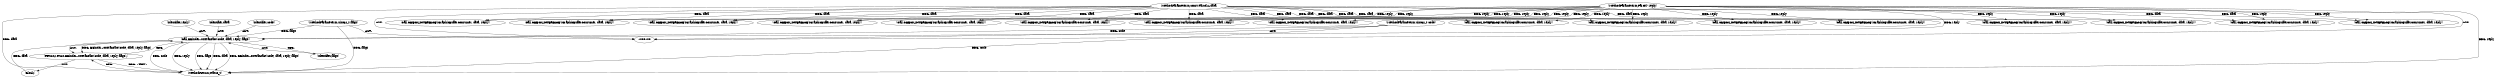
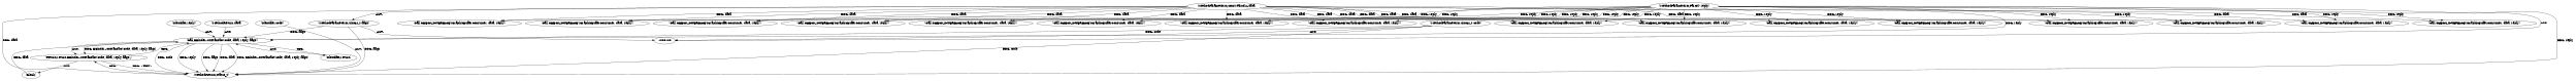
  digraph {
    n1 [label="(Call,BBinder::onTransact(code, data, reply, flags))"]
    n2 [label="(Return,return BBinder::onTransact(code, data, reply, flags);)"]
-   n3 [label="(Identifier,flags)"]
+   n3 [label="(Identifier,return)"]
    n4 [label="(MethodReturn,status_t)"]
    n5 [label="(Block,)"]
    n6 [label="(MethodParameterIn,uint32_t code)"]
    1000100
    n8 [label="(MethodParameterIn,const Parcel& data)"]
    n9 [label="(Call,CHECK_INTERFACE(IGraphicBufferConsumer, data, reply))"]
    n10 [label="(Call,CHECK_INTERFACE(IGraphicBufferConsumer, data, reply))"]
    n11 [label="(Call,CHECK_INTERFACE(IGraphicBufferConsumer, data, reply))"]
    n12 [label="(Call,CHECK_INTERFACE(IGraphicBufferConsumer, data, reply))"]
    n13 [label="(Call,CHECK_INTERFACE(IGraphicBufferConsumer, data, reply))"]
    n14 [label="(Call,CHECK_INTERFACE(IGraphicBufferConsumer, data, reply))"]
    n15 [label="(Call,CHECK_INTERFACE(IGraphicBufferConsumer, data, reply))"]
    n16 [label="(Call,CHECK_INTERFACE(IGraphicBufferConsumer, data, reply))"]
    n17 [label="(Call,CHECK_INTERFACE(IGraphicBufferConsumer, data, reply))"]
    n18 [label="(Call,CHECK_INTERFACE(IGraphicBufferConsumer, data, reply))"]
    n19 [label="(Call,CHECK_INTERFACE(IGraphicBufferConsumer, data, reply))"]
    n20 [label="(Call,CHECK_INTERFACE(IGraphicBufferConsumer, data, reply))"]
    n21 [label="(Call,CHECK_INTERFACE(IGraphicBufferConsumer, data, reply))"]
    n22 [label="(Call,CHECK_INTERFACE(IGraphicBufferConsumer, data, reply))"]
    n23 [label="(Call,CHECK_INTERFACE(IGraphicBufferConsumer, data, reply))"]
    n24 [label="(Call,CHECK_INTERFACE(IGraphicBufferConsumer, data, reply))"]
    n25 [label="(MethodParameterIn,Parcel* reply)"]
    n26 [label="(MethodParameterIn,uint32_t flags)"]
-   n27 [label="(Identifier,data)"]
+   n27 [label="(MethodReturn,data)"]
    n28 [label="(Identifier,reply)"]
    n29 [label="(Identifier,code)"]
    n1 -> n2 [label="AST: "]
    n1 -> n2 [label="DDG: BBinder::onTransact(code, data, reply, flags)"]
    n1 -> n3 [label="CFG: "]
    n1 -> n4 [label="DDG: code"]
    n1 -> n4 [label="DDG: reply"]
    n1 -> n4 [label="DDG: flags"]
    n1 -> n4 [label="DDG: data"]
    n1 -> n4 [label="DDG: BBinder::onTransact(code, data, reply, flags)"]
    n2 -> n1 [label="CFG: "]
    n2 -> n4 [label="DDG: <RET>"]
    n2 -> n5 [label="AST: "]
    n3 -> n1 [label="AST: "]
    n4 -> n2 [label="CFG: "]
    n5 -> n1 [label="DDG: data"]
    n6 -> n1 [label="DDG: code"]
    n6 -> n4 [label="DDG: code"]
    n6 -> 1000100 [label="AST: "]
    n8 -> n4 [label="DDG: data"]
-   n8 -> 1000100 [label="AST: "]
+   n8 -> n26 [label="AST: "]
    n8 -> n9 [label="DDG: data"]
    n8 -> n10 [label="DDG: data"]
    n8 -> n11 [label="DDG: data"]
    n8 -> n12 [label="DDG: data"]
    n8 -> n13 [label="DDG: data"]
    n8 -> n14 [label="DDG: data"]
    n8 -> n15 [label="DDG: data"]
    n8 -> n16 [label="DDG: data"]
    n8 -> n17 [label="DDG: data"]
    n8 -> n18 [label="DDG: data"]
    n8 -> n19 [label="DDG: data"]
    n8 -> n20 [label="DDG: data"]
    n8 -> n21 [label="DDG: data"]
    n8 -> n22 [label="DDG: data"]
    n8 -> n23 [label="DDG: data"]
    n8 -> n24 [label="DDG: data"]
    n25 -> n1 [label="DDG: reply"]
    n25 -> n4 [label="DDG: reply"]
    n25 -> 1000100 [label="AST: "]
    n25 -> n9 [label="DDG: reply"]
    n25 -> n10 [label="DDG: reply"]
    n25 -> n11 [label="DDG: reply"]
    n25 -> n12 [label="DDG: reply"]
    n25 -> n13 [label="DDG: reply"]
    n25 -> n14 [label="DDG: reply"]
    n25 -> n15 [label="DDG: reply"]
    n25 -> n16 [label="DDG: reply"]
    n25 -> n17 [label="DDG: reply"]
    n25 -> n18 [label="DDG: reply"]
    n25 -> n19 [label="DDG: reply"]
    n25 -> n20 [label="DDG: reply"]
    n25 -> n21 [label="DDG: reply"]
    n25 -> n22 [label="DDG: reply"]
    n25 -> n23 [label="DDG: reply"]
    n25 -> n24 [label="DDG: reply"]
    n26 -> n1 [label="DDG: flags"]
    n26 -> n4 [label="DDG: flags"]
    n26 -> 1000100 [label="AST: "]
    n27 -> n1 [label="AST: "]
    n28 -> n1 [label="AST: "]
-   n29 -> n1 [label="AST: "]
+   n29 -> n4 [label="AST: "]
  }
